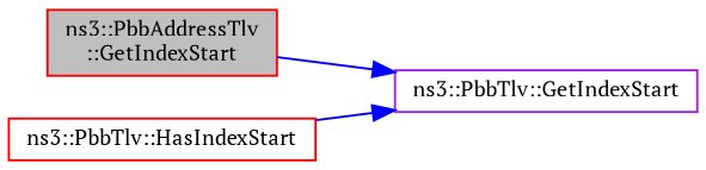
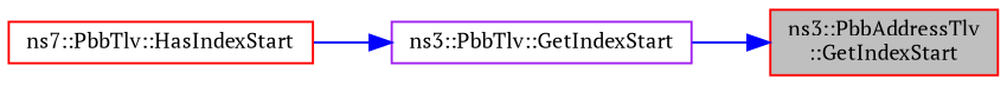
  digraph {
    fontname="PT Serif"
    rankdir=LR
    node [color=red fillcolor=white fontname="PT Serif" fontsize=10 shape=record style=filled]
    edge [color=blue fontname="PT Serif" fontsize=10 labelfontname=Helvetica labelfontsize=10 style=solid]
    n1 [fillcolor=grey75 fontcolor=black height=0.2 label="ns3::PbbAddressTlv\l::GetIndexStart" width=0.4]
    n2 [color=purple height=0.2 label="ns3::PbbTlv::GetIndexStart" width=0.4]
-   n3 [height=0.2 label="ns3::PbbTlv::HasIndexStart" width=0.4]
-   n1 -> n2
+   n3 [height=0.2 label="ns7::PbbTlv::HasIndexStart" width=0.4]
+   n2 -> n1
    n3 -> n2
  }
